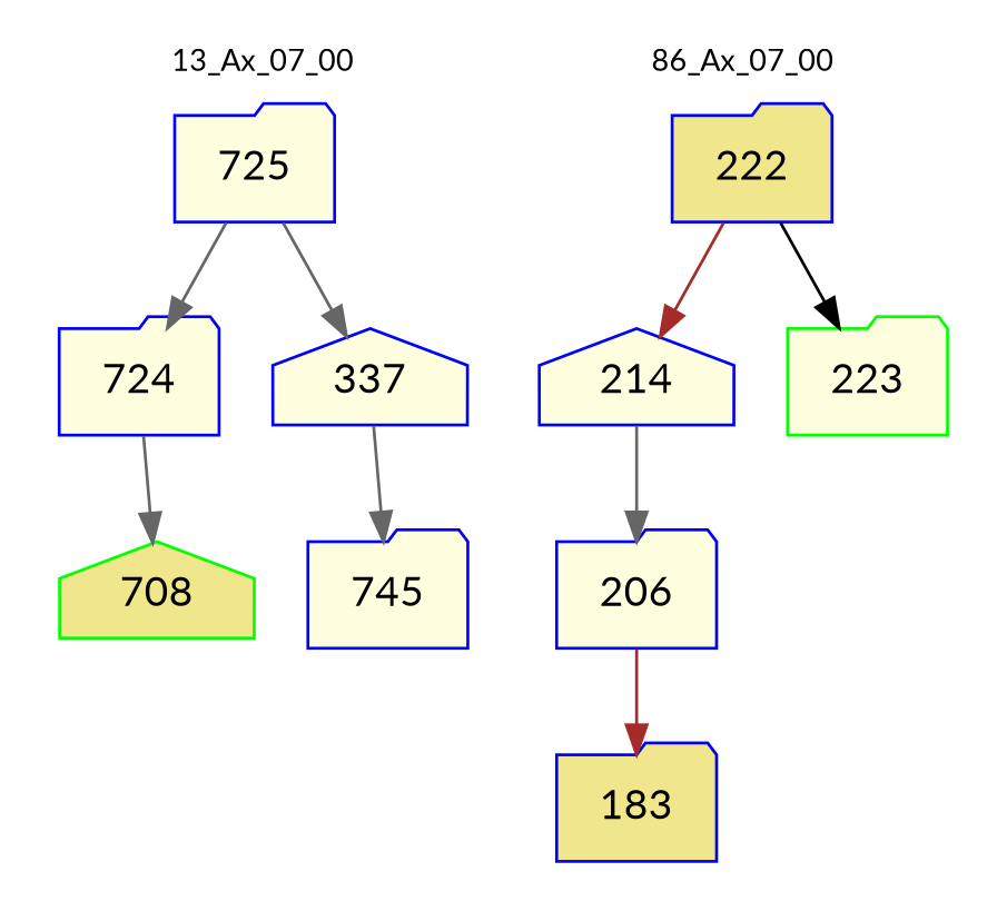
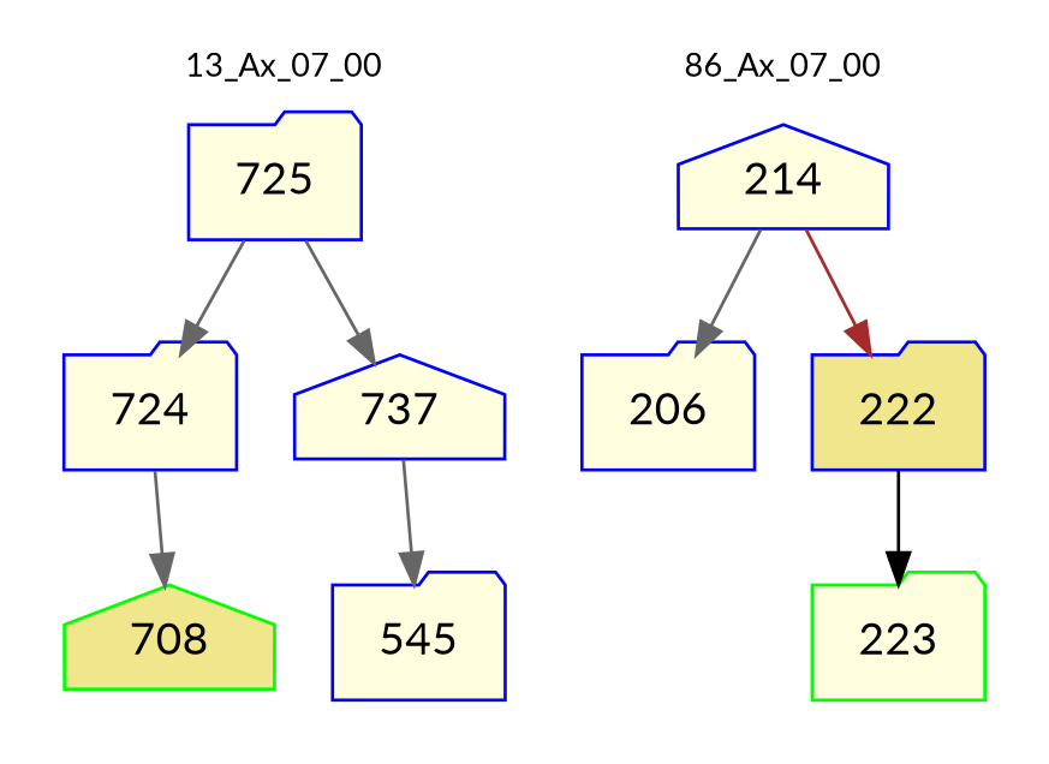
  digraph {
    fontname=Lato
    node [color=blue fillcolor=lightyellow fontname=Lato shape=folder style=filled]
    edge [color=gray40 fontname=Lato]
    n1 [label=725]
    n2 [label=724]
-   n3 [label=337 shape=house]
+   n3 [label=737 shape=house]
    n4 [color=green fillcolor=khaki label=708 shape=house]
-   n5 [label=745]
+   n5 [label=545]
    n6 [label=214 shape=house]
    n7 [label=206]
    n8 [fillcolor=khaki label=222]
-   n9 [fillcolor=khaki label=183]
    n10 [color=green label=223]
    subgraph cluster_1 {
      color=white
      fontsize=10
      label="13_Ax_07_00"
      n1
      n2
      n3
      n4
      n5
    }
    subgraph cluster_2 {
      color=white
      fontsize=10
      label="86_Ax_07_00"
      n6
      n7
      n8
-     n9
      n10
    }
    n1 -> n2
    n1 -> n3
    n2 -> n4
    n3 -> n5
    n6 -> n7
-   n8 -> n6 [color=brown]
-   n7 -> n9 [color=brown]
+   n6 -> n8 [color=brown]
    n8 -> n10 [color=black]
  }
